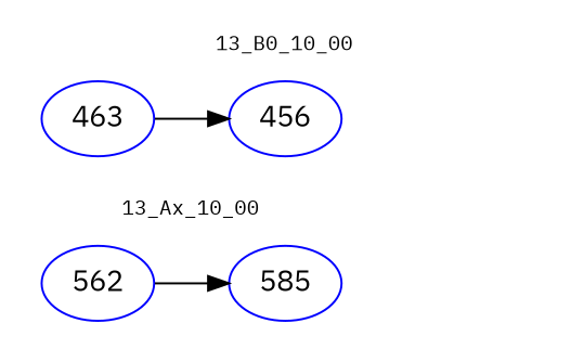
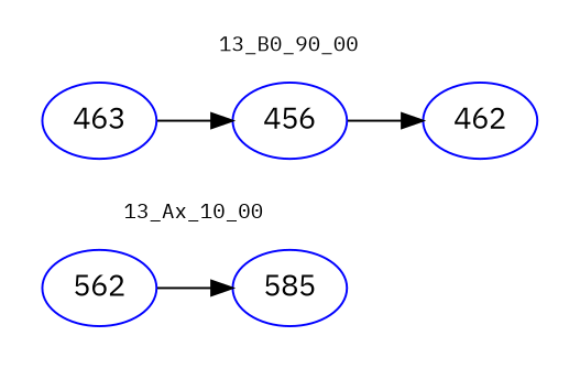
  digraph {
    fontname="IBM Plex Mono"
    rankdir=LR
    node [color=blue fontname="IBM Plex Mono"]
    edge [color=black fontname="IBM Plex Mono"]
    n1 [label=562]
    n2 [label=585]
    n3 [label=456]
    n4 [label=463]
+   n5 [label=462]
    subgraph cluster_1 {
      color=white
      fontsize=10
      label="13_Ax_10_00"
      n1
      n2
    }
    subgraph cluster_2 {
      color=white
      fontsize=10
-     label="13_B0_10_00"
+     label="13_B0_90_00"
      n3
      n4
+     n5
    }
    n1 -> n2
+   n3 -> n5
    n4 -> n3
  }
